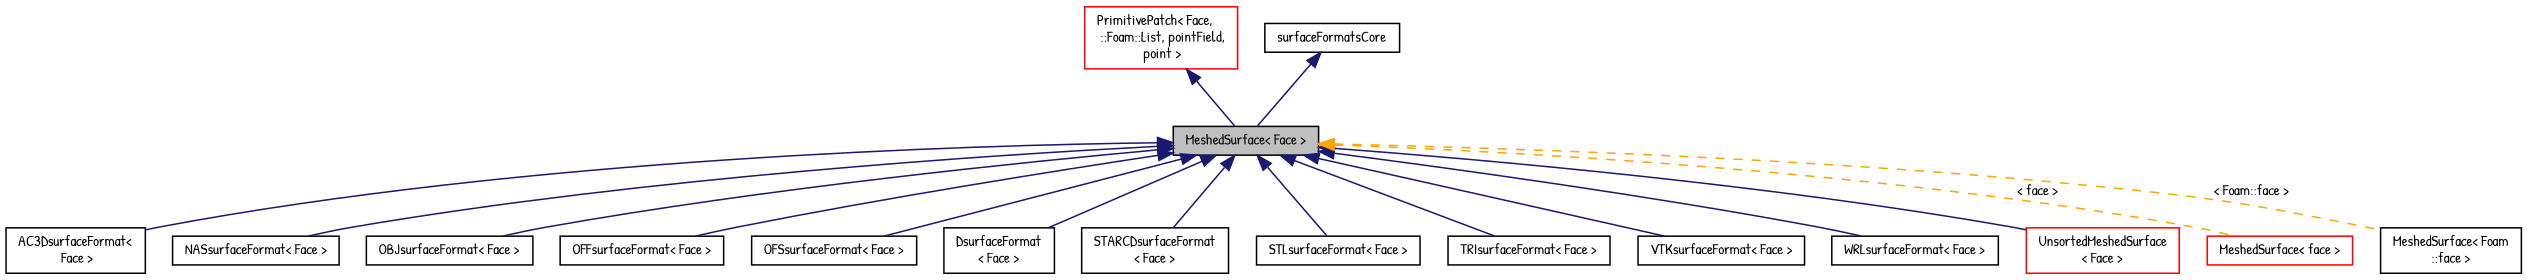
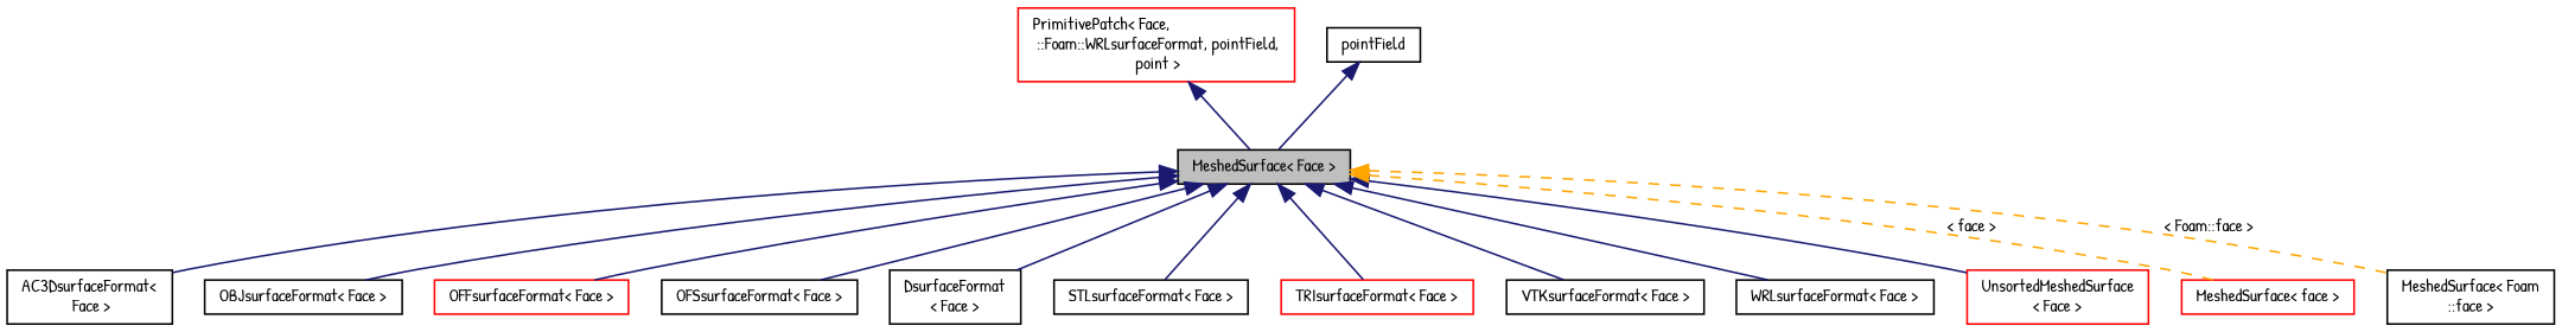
  digraph {
    fontname="Patrick Hand"
    rankdir=TB
    node [color=black fontname="Patrick Hand" fontsize=10 shape=record]
    edge [color=midnightblue dir=back fontname="Patrick Hand" fontsize=10 labelfontname=FreeSans labelfontsize=10 style=solid]
    n1 [fillcolor=grey75 fontcolor=black height=0.2 label="MeshedSurface\< Face \>" style=filled width=0.4]
    n2 [height=0.2 label="AC3DsurfaceFormat\<\l Face \>" width=0.4]
-   n3 [height=0.2 label="NASsurfaceFormat\< Face \>" width=0.4]
    n4 [height=0.2 label="OBJsurfaceFormat\< Face \>" width=0.4]
-   n5 [height=0.2 label="OFFsurfaceFormat\< Face \>" width=0.4]
+   n5 [color=red height=0.2 label="OFFsurfaceFormat\< Face \>" width=0.4]
    n6 [height=0.2 label="OFSsurfaceFormat\< Face \>" width=0.4]
    n7 [height=0.2 label="DsurfaceFormat\l\< Face \>" width=0.4]
-   n8 [height=0.2 label="STARCDsurfaceFormat\l\< Face \>" width=0.4]
    n9 [height=0.2 label="STLsurfaceFormat\< Face \>" width=0.4]
-   n10 [height=0.2 label="TRIsurfaceFormat\< Face \>" width=0.4]
+   n10 [color=red height=0.2 label="TRIsurfaceFormat\< Face \>" width=0.4]
    n11 [height=0.2 label="VTKsurfaceFormat\< Face \>" width=0.4]
    n12 [height=0.2 label="WRLsurfaceFormat\< Face \>" width=0.4]
    n13 [color=red height=0.2 label="UnsortedMeshedSurface\l\< Face \>" width=0.4]
    n14 [color=red height=0.2 label="MeshedSurface\< face \>" width=0.4]
    n15 [height=0.2 label="MeshedSurface\< Foam\l::face \>" width=0.4]
-   n16 [color=red height=0.2 label="PrimitivePatch\< Face,\l ::Foam::List, pointField,\l point \>" width=0.4]
-   n17 [height=0.2 label=surfaceFormatsCore width=0.4]
+   n16 [color=red height=0.2 label="PrimitivePatch\< Face,\l ::Foam::WRLsurfaceFormat, pointField,\l point \>" width=0.4]
+   n17 [height=0.2 label=pointField width=0.4]
    n1 -> n2
-   n1 -> n3
    n1 -> n4
    n1 -> n5
    n1 -> n6
    n1 -> n7
-   n1 -> n8
    n1 -> n9
    n1 -> n10
    n1 -> n11
    n1 -> n12
    n1 -> n13
    n1 -> n14 [color=orange label=" \< face \>" style=dashed]
    n1 -> n15 [color=orange label=" \< Foam::face \>" style=dashed]
    n16 -> n1
    n17 -> n1
  }
